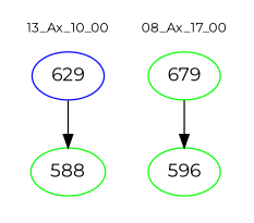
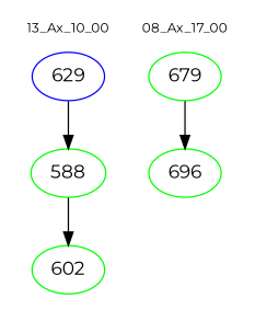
  digraph {
    fontname=Montserrat
    node [color=green fontname=Montserrat]
    edge [color=black fontname=Montserrat]
    n1 [color=blue label=629]
    n2 [label=588]
+   n3 [label=602]
    n4 [label=679]
-   n5 [label=596]
+   n5 [label=696]
    subgraph cluster_1 {
      color=white
      fontsize=10
      label="13_Ax_10_00"
      n1
      n2
+     n3
    }
    subgraph cluster_2 {
      color=white
      fontsize=10
      label="08_Ax_17_00"
      n4
      n5
    }
    n1 -> n2
+   n2 -> n3
    n4 -> n5
  }
